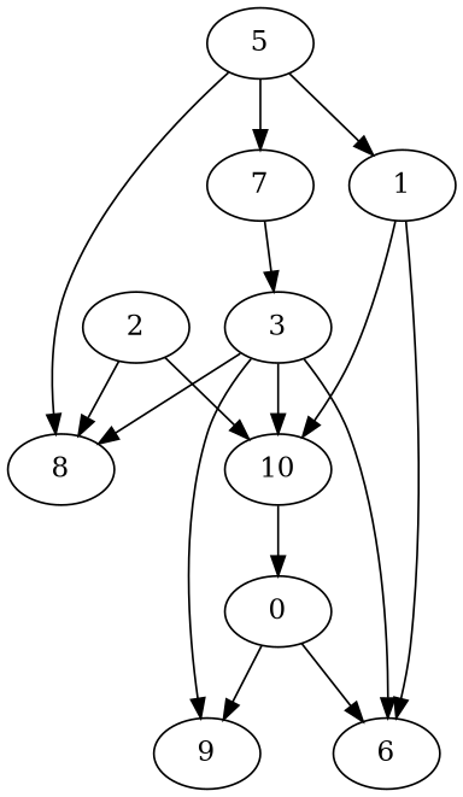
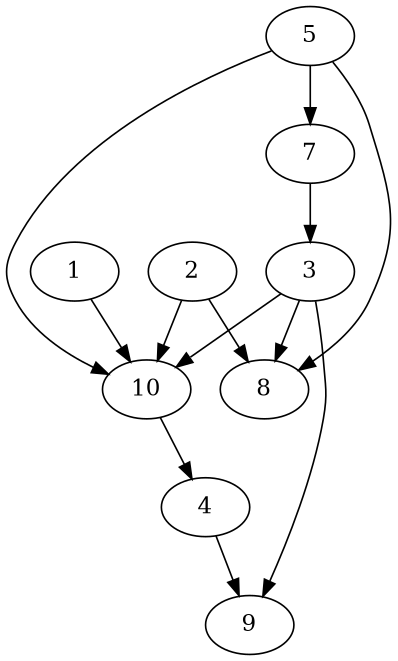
  digraph {
    node [alpha=0.03]
    1 [alpha=0.17 expect_size=47659008]
-   6 [alpha=0.17 expect_size=29351936]
    10 [expect_size=51405824]
    9 [alpha=0.06 expect_size=47003648]
-   4 [alpha=0.16 expect_size=18362368 label=0]
+   4 [alpha=0.16 expect_size=18362368]
    2 [alpha=0.16 expect_size=42658816]
    8 [alpha=0.08 expect_size=46979072]
    3 [alpha=0.19 expect_size=43053056]
    7 [expect_size=34873344]
    5 [expect_size=35999744]
-   1 -> 6
    1 -> 10
    10 -> 4
-   4 -> 6
    4 -> 9
    2 -> 10
    2 -> 8
-   3 -> 6
    3 -> 10
    3 -> 9
    3 -> 8
    7 -> 3
-   5 -> 1
+   5 -> 10
    5 -> 8
    5 -> 7
  }
